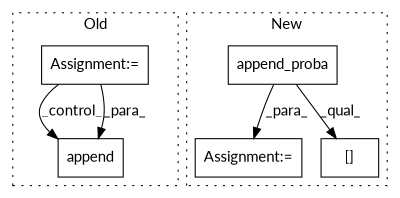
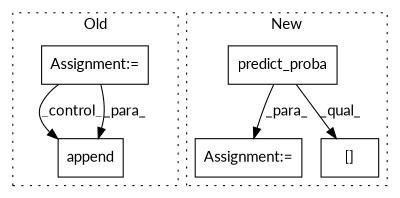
  digraph {
    fontname=Lato
    node [a=32 l=1 shape=box fontname=Lato]
    edge [fontname=Lato]
    n1 [l="7,1" label=append s="4610,4621"]
    n2 [a=7 label="Assignment:=" s=4372]
-   n3 [l="14,1" label=append_proba s="6579,6617"]
+   n3 [l="14,1" label=predict_proba s="6579,6617"]
    n4 [a=7 label="Assignment:=" s=6679]
    n5 [a=2 l="55,1" label="[]" s="6564,6620"]
    subgraph cluster_1 {
      label=Old
      style=dotted
      n1
      n2
    }
    subgraph cluster_2 {
      label=New
      style=dotted
      n3
      n4
      n5
    }
    n2 -> n1 [label=_control_]
    n2 -> n1 [label=_para_]
    n3 -> n4 [label=_para_]
    n3 -> n5 [label=_qual_]
  }
